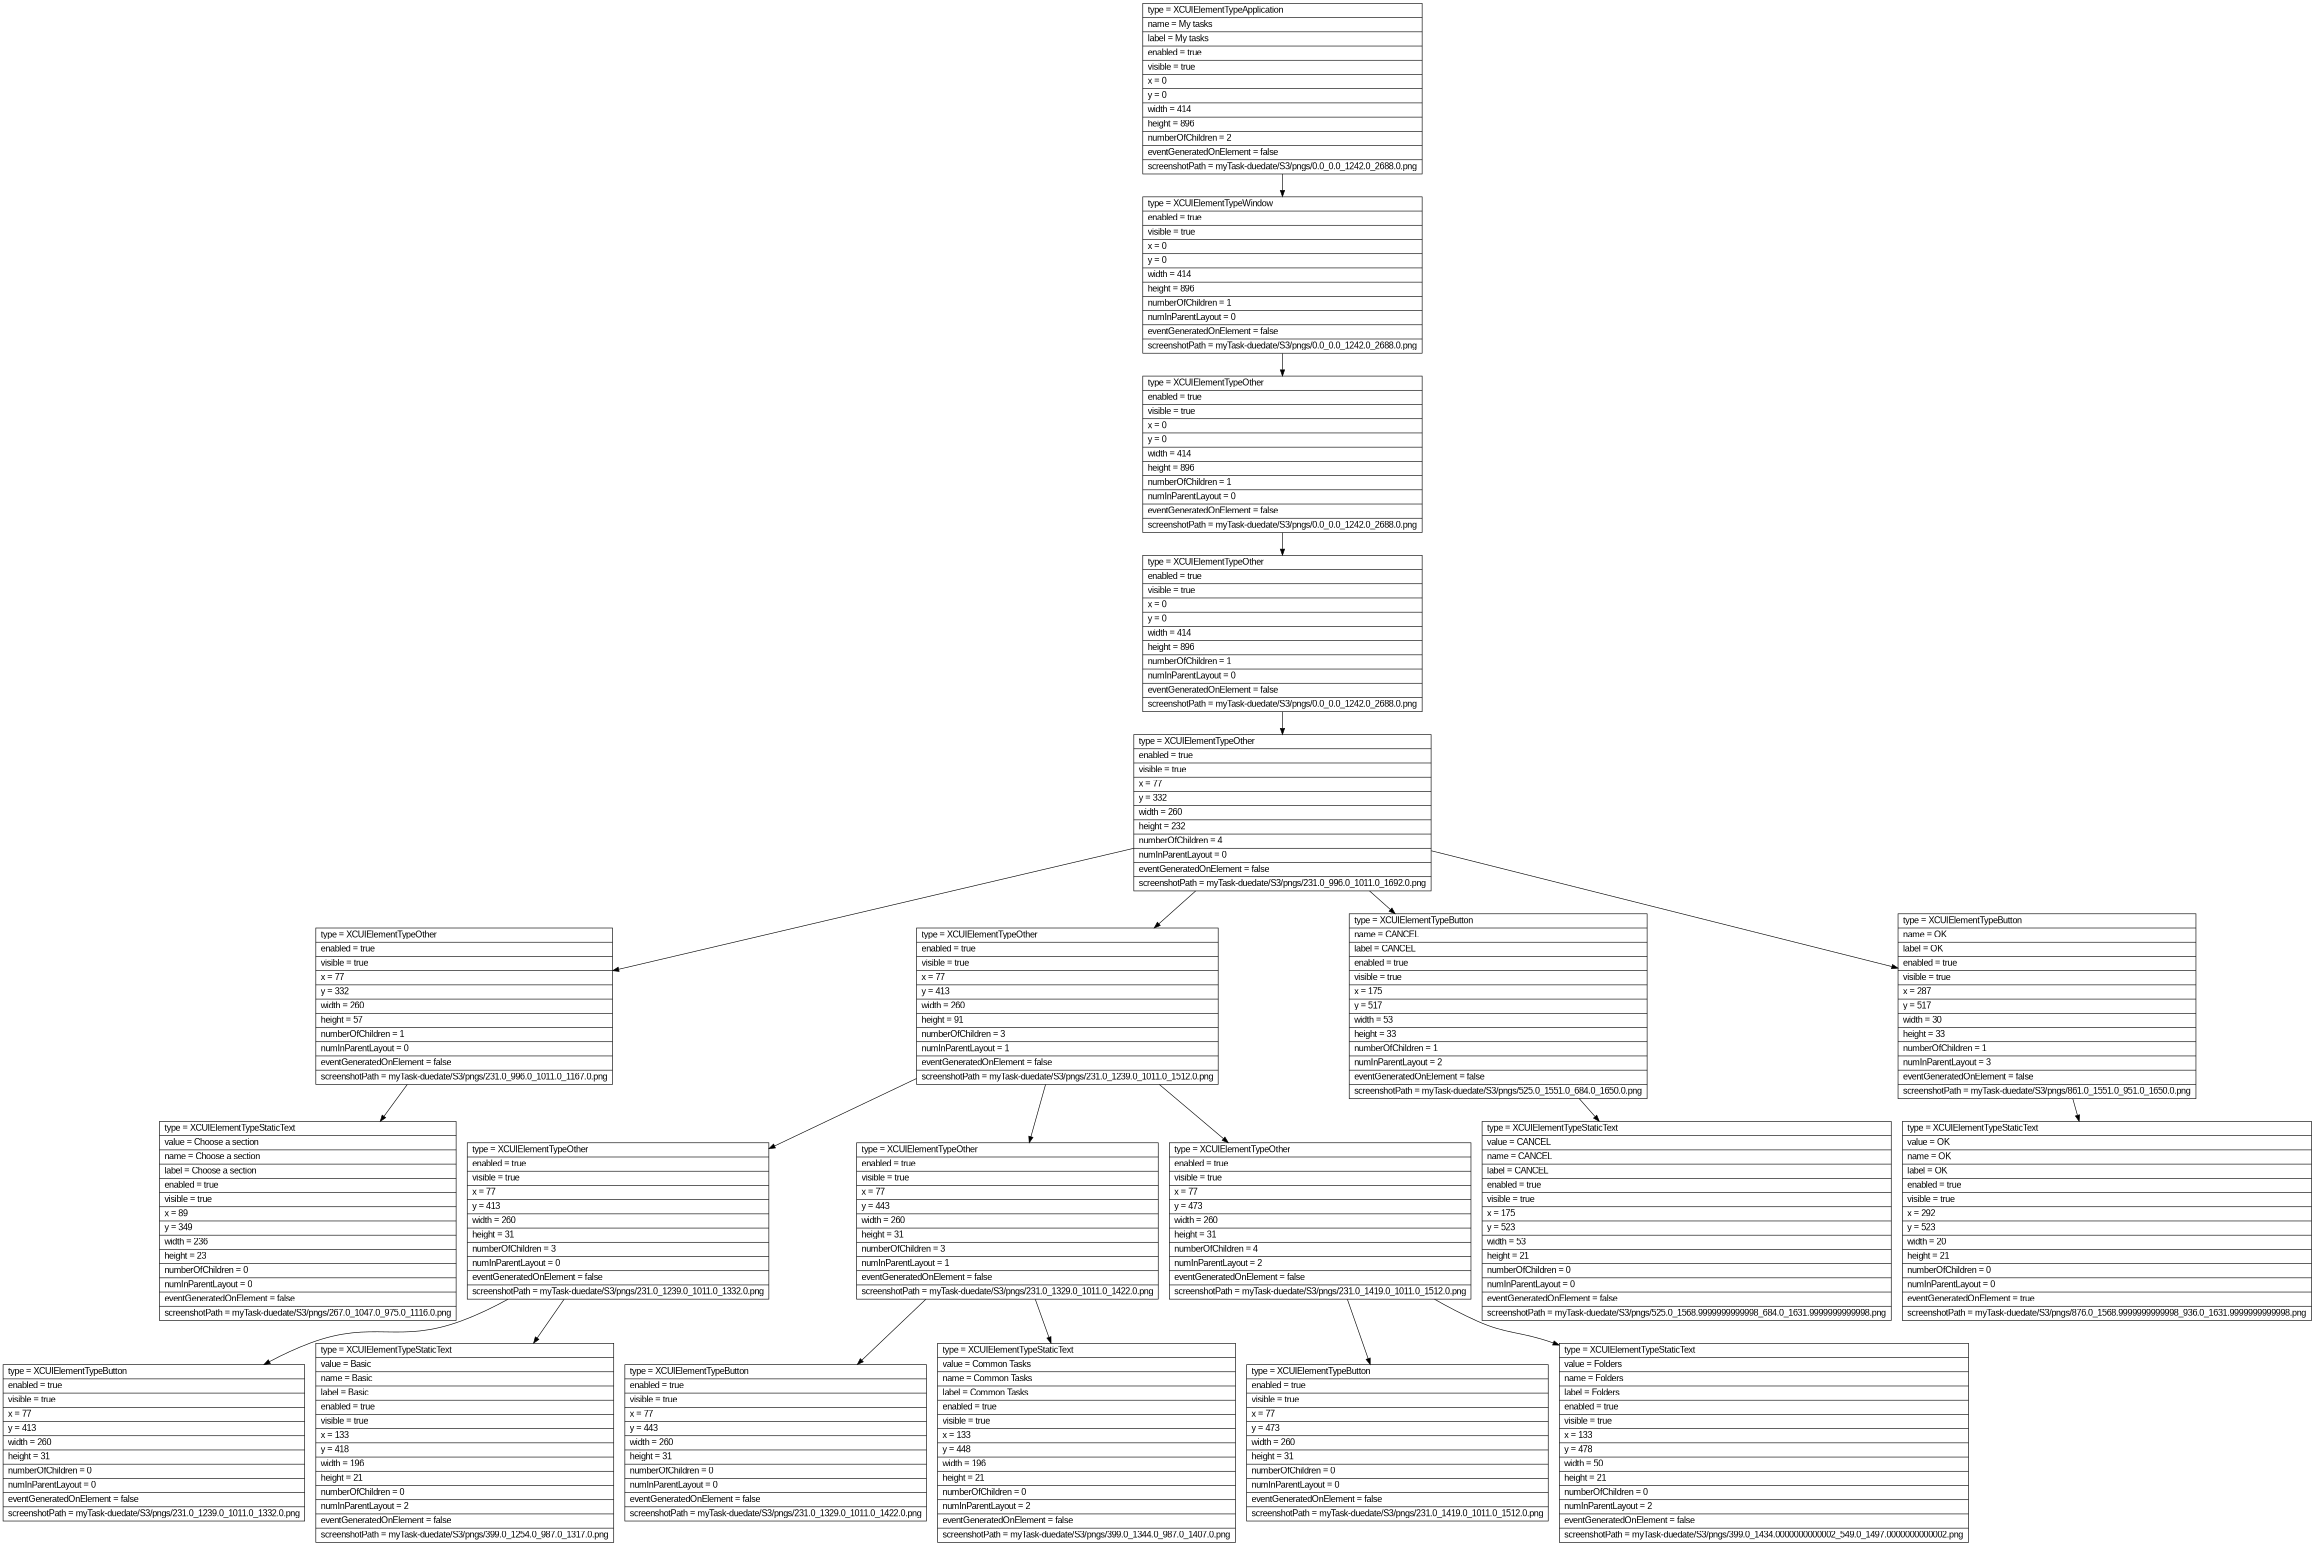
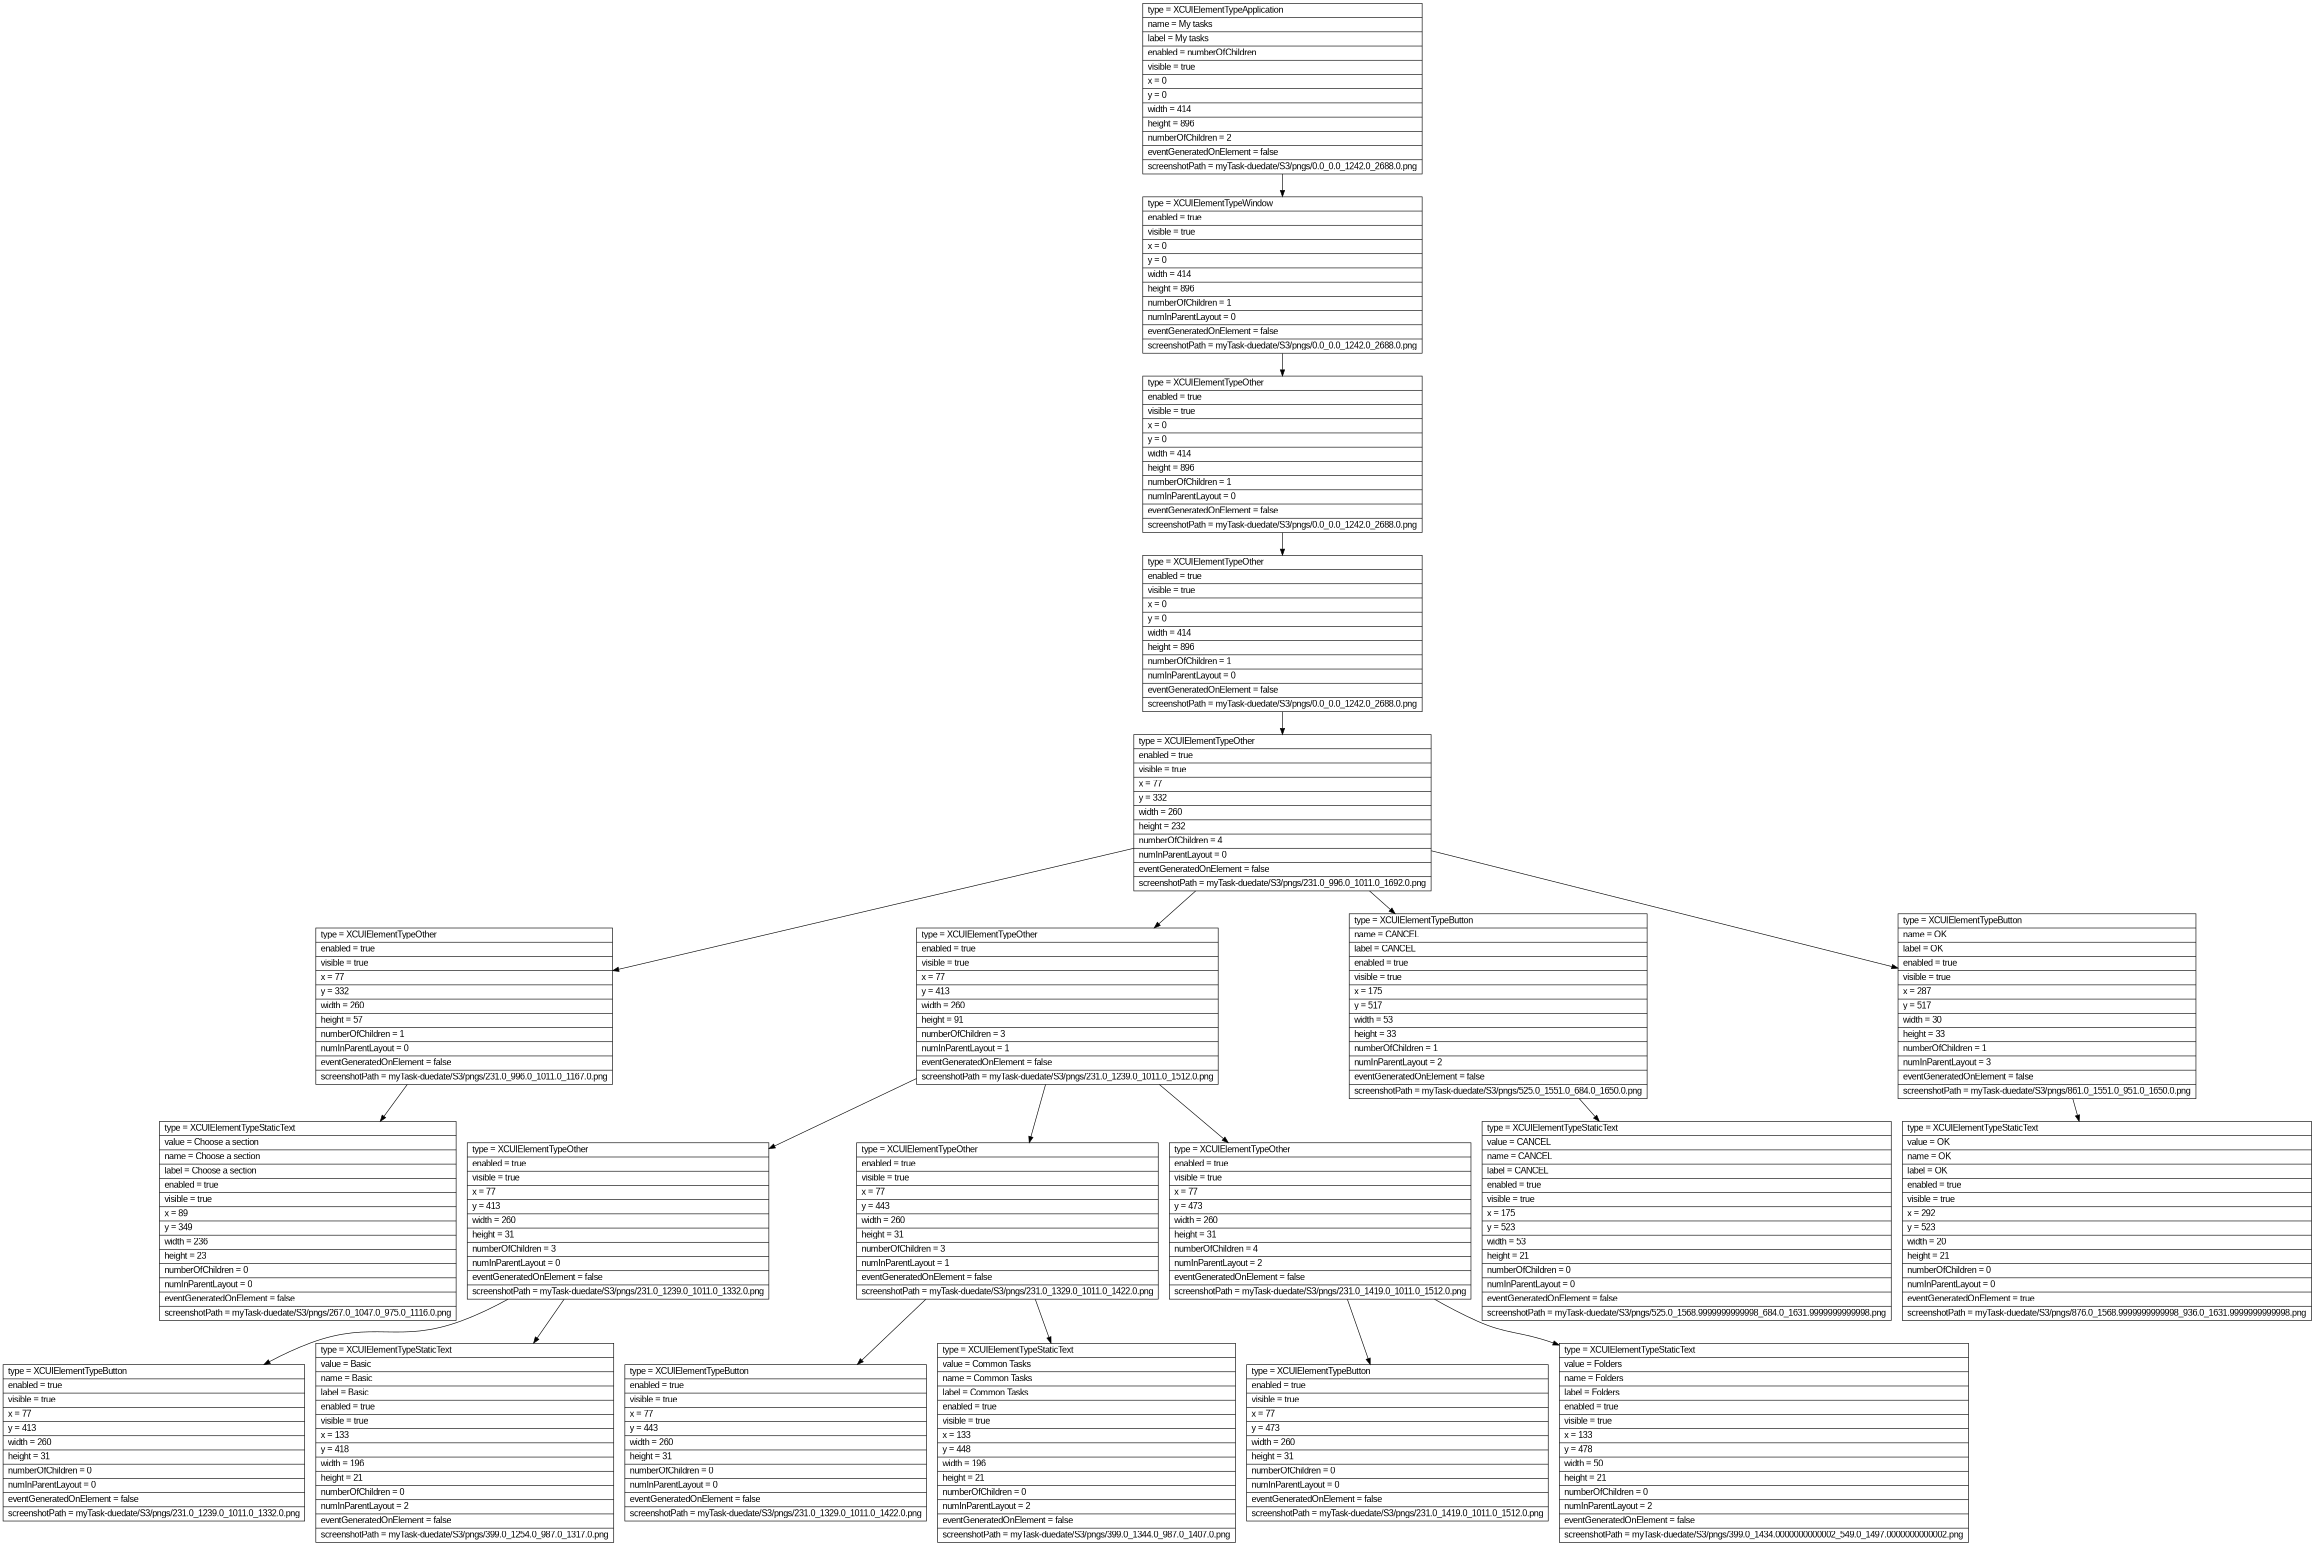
  digraph {
    node [fontname=Arial shape=record]
-   n1 [label="{type = XCUIElementTypeApplication\l|name = My tasks\l|label = My tasks\l|enabled = true\l|visible = true\l|x = 0\l|y = 0\l|width = 414\l|height = 896\l|numberOfChildren = 2\l|eventGeneratedOnElement = false \l|screenshotPath = myTask-duedate/S3/pngs/0.0_0.0_1242.0_2688.0.png\l}"]
+   n1 [label="{type = XCUIElementTypeApplication\l|name = My tasks\l|label = My tasks\l|enabled = numberOfChildren\l|visible = true\l|x = 0\l|y = 0\l|width = 414\l|height = 896\l|numberOfChildren = 2\l|eventGeneratedOnElement = false \l|screenshotPath = myTask-duedate/S3/pngs/0.0_0.0_1242.0_2688.0.png\l}"]
    n2 [label="{type = XCUIElementTypeWindow\l|enabled = true\l|visible = true\l|x = 0\l|y = 0\l|width = 414\l|height = 896\l|numberOfChildren = 1\l|numInParentLayout = 0\l|eventGeneratedOnElement = false \l|screenshotPath = myTask-duedate/S3/pngs/0.0_0.0_1242.0_2688.0.png\l}"]
    n3 [label="{type = XCUIElementTypeOther\l|enabled = true\l|visible = true\l|x = 0\l|y = 0\l|width = 414\l|height = 896\l|numberOfChildren = 1\l|numInParentLayout = 0\l|eventGeneratedOnElement = false \l|screenshotPath = myTask-duedate/S3/pngs/0.0_0.0_1242.0_2688.0.png\l}"]
    n4 [label="{type = XCUIElementTypeOther\l|enabled = true\l|visible = true\l|x = 0\l|y = 0\l|width = 414\l|height = 896\l|numberOfChildren = 1\l|numInParentLayout = 0\l|eventGeneratedOnElement = false \l|screenshotPath = myTask-duedate/S3/pngs/0.0_0.0_1242.0_2688.0.png\l}"]
    n5 [label="{type = XCUIElementTypeOther\l|enabled = true\l|visible = true\l|x = 77\l|y = 332\l|width = 260\l|height = 232\l|numberOfChildren = 4\l|numInParentLayout = 0\l|eventGeneratedOnElement = false \l|screenshotPath = myTask-duedate/S3/pngs/231.0_996.0_1011.0_1692.0.png\l}"]
    n6 [label="{type = XCUIElementTypeOther\l|enabled = true\l|visible = true\l|x = 77\l|y = 332\l|width = 260\l|height = 57\l|numberOfChildren = 1\l|numInParentLayout = 0\l|eventGeneratedOnElement = false \l|screenshotPath = myTask-duedate/S3/pngs/231.0_996.0_1011.0_1167.0.png\l}"]
    n7 [label="{type = XCUIElementTypeOther\l|enabled = true\l|visible = true\l|x = 77\l|y = 413\l|width = 260\l|height = 91\l|numberOfChildren = 3\l|numInParentLayout = 1\l|eventGeneratedOnElement = false \l|screenshotPath = myTask-duedate/S3/pngs/231.0_1239.0_1011.0_1512.0.png\l}"]
    n8 [label="{type = XCUIElementTypeButton\l|name = CANCEL\l|label = CANCEL\l|enabled = true\l|visible = true\l|x = 175\l|y = 517\l|width = 53\l|height = 33\l|numberOfChildren = 1\l|numInParentLayout = 2\l|eventGeneratedOnElement = false \l|screenshotPath = myTask-duedate/S3/pngs/525.0_1551.0_684.0_1650.0.png\l}"]
    n9 [label="{type = XCUIElementTypeButton\l|name = OK\l|label = OK\l|enabled = true\l|visible = true\l|x = 287\l|y = 517\l|width = 30\l|height = 33\l|numberOfChildren = 1\l|numInParentLayout = 3\l|eventGeneratedOnElement = false \l|screenshotPath = myTask-duedate/S3/pngs/861.0_1551.0_951.0_1650.0.png\l}"]
    n10 [label="{type = XCUIElementTypeStaticText\l|value = Choose a section\l|name = Choose a section\l|label = Choose a section\l|enabled = true\l|visible = true\l|x = 89\l|y = 349\l|width = 236\l|height = 23\l|numberOfChildren = 0\l|numInParentLayout = 0\l|eventGeneratedOnElement = false \l|screenshotPath = myTask-duedate/S3/pngs/267.0_1047.0_975.0_1116.0.png\l}"]
    n11 [label="{type = XCUIElementTypeOther\l|enabled = true\l|visible = true\l|x = 77\l|y = 413\l|width = 260\l|height = 31\l|numberOfChildren = 3\l|numInParentLayout = 0\l|eventGeneratedOnElement = false \l|screenshotPath = myTask-duedate/S3/pngs/231.0_1239.0_1011.0_1332.0.png\l}"]
    n12 [label="{type = XCUIElementTypeOther\l|enabled = true\l|visible = true\l|x = 77\l|y = 443\l|width = 260\l|height = 31\l|numberOfChildren = 3\l|numInParentLayout = 1\l|eventGeneratedOnElement = false \l|screenshotPath = myTask-duedate/S3/pngs/231.0_1329.0_1011.0_1422.0.png\l}"]
    n13 [label="{type = XCUIElementTypeOther\l|enabled = true\l|visible = true\l|x = 77\l|y = 473\l|width = 260\l|height = 31\l|numberOfChildren = 4\l|numInParentLayout = 2\l|eventGeneratedOnElement = false \l|screenshotPath = myTask-duedate/S3/pngs/231.0_1419.0_1011.0_1512.0.png\l}"]
    n14 [label="{type = XCUIElementTypeStaticText\l|value = CANCEL\l|name = CANCEL\l|label = CANCEL\l|enabled = true\l|visible = true\l|x = 175\l|y = 523\l|width = 53\l|height = 21\l|numberOfChildren = 0\l|numInParentLayout = 0\l|eventGeneratedOnElement = false \l|screenshotPath = myTask-duedate/S3/pngs/525.0_1568.9999999999998_684.0_1631.9999999999998.png\l}"]
    n15 [label="{type = XCUIElementTypeStaticText\l|value = OK\l|name = OK\l|label = OK\l|enabled = true\l|visible = true\l|x = 292\l|y = 523\l|width = 20\l|height = 21\l|numberOfChildren = 0\l|numInParentLayout = 0\l|eventGeneratedOnElement = true \l|screenshotPath = myTask-duedate/S3/pngs/876.0_1568.9999999999998_936.0_1631.9999999999998.png\l}"]
    n16 [label="{type = XCUIElementTypeButton\l|enabled = true\l|visible = true\l|x = 77\l|y = 413\l|width = 260\l|height = 31\l|numberOfChildren = 0\l|numInParentLayout = 0\l|eventGeneratedOnElement = false \l|screenshotPath = myTask-duedate/S3/pngs/231.0_1239.0_1011.0_1332.0.png\l}"]
    n17 [label="{type = XCUIElementTypeStaticText\l|value = Basic\l|name = Basic\l|label = Basic\l|enabled = true\l|visible = true\l|x = 133\l|y = 418\l|width = 196\l|height = 21\l|numberOfChildren = 0\l|numInParentLayout = 2\l|eventGeneratedOnElement = false \l|screenshotPath = myTask-duedate/S3/pngs/399.0_1254.0_987.0_1317.0.png\l}"]
    n18 [label="{type = XCUIElementTypeButton\l|enabled = true\l|visible = true\l|x = 77\l|y = 443\l|width = 260\l|height = 31\l|numberOfChildren = 0\l|numInParentLayout = 0\l|eventGeneratedOnElement = false \l|screenshotPath = myTask-duedate/S3/pngs/231.0_1329.0_1011.0_1422.0.png\l}"]
    n19 [label="{type = XCUIElementTypeStaticText\l|value = Common Tasks\l|name = Common Tasks\l|label = Common Tasks\l|enabled = true\l|visible = true\l|x = 133\l|y = 448\l|width = 196\l|height = 21\l|numberOfChildren = 0\l|numInParentLayout = 2\l|eventGeneratedOnElement = false \l|screenshotPath = myTask-duedate/S3/pngs/399.0_1344.0_987.0_1407.0.png\l}"]
    n20 [label="{type = XCUIElementTypeButton\l|enabled = true\l|visible = true\l|x = 77\l|y = 473\l|width = 260\l|height = 31\l|numberOfChildren = 0\l|numInParentLayout = 0\l|eventGeneratedOnElement = false \l|screenshotPath = myTask-duedate/S3/pngs/231.0_1419.0_1011.0_1512.0.png\l}"]
    n21 [label="{type = XCUIElementTypeStaticText\l|value = Folders\l|name = Folders\l|label = Folders\l|enabled = true\l|visible = true\l|x = 133\l|y = 478\l|width = 50\l|height = 21\l|numberOfChildren = 0\l|numInParentLayout = 2\l|eventGeneratedOnElement = false \l|screenshotPath = myTask-duedate/S3/pngs/399.0_1434.0000000000002_549.0_1497.0000000000002.png\l}"]
    n1 -> n2
    n2 -> n3
    n3 -> n4
    n4 -> n5
    n5 -> n6
    n5 -> n7
    n5 -> n8
    n5 -> n9
    n6 -> n10
    n7 -> n11
    n7 -> n12
    n7 -> n13
    n8 -> n14
    n9 -> n15
    n11 -> n16
    n11 -> n17
    n12 -> n18
    n12 -> n19
    n13 -> n20
    n13 -> n21
  }
